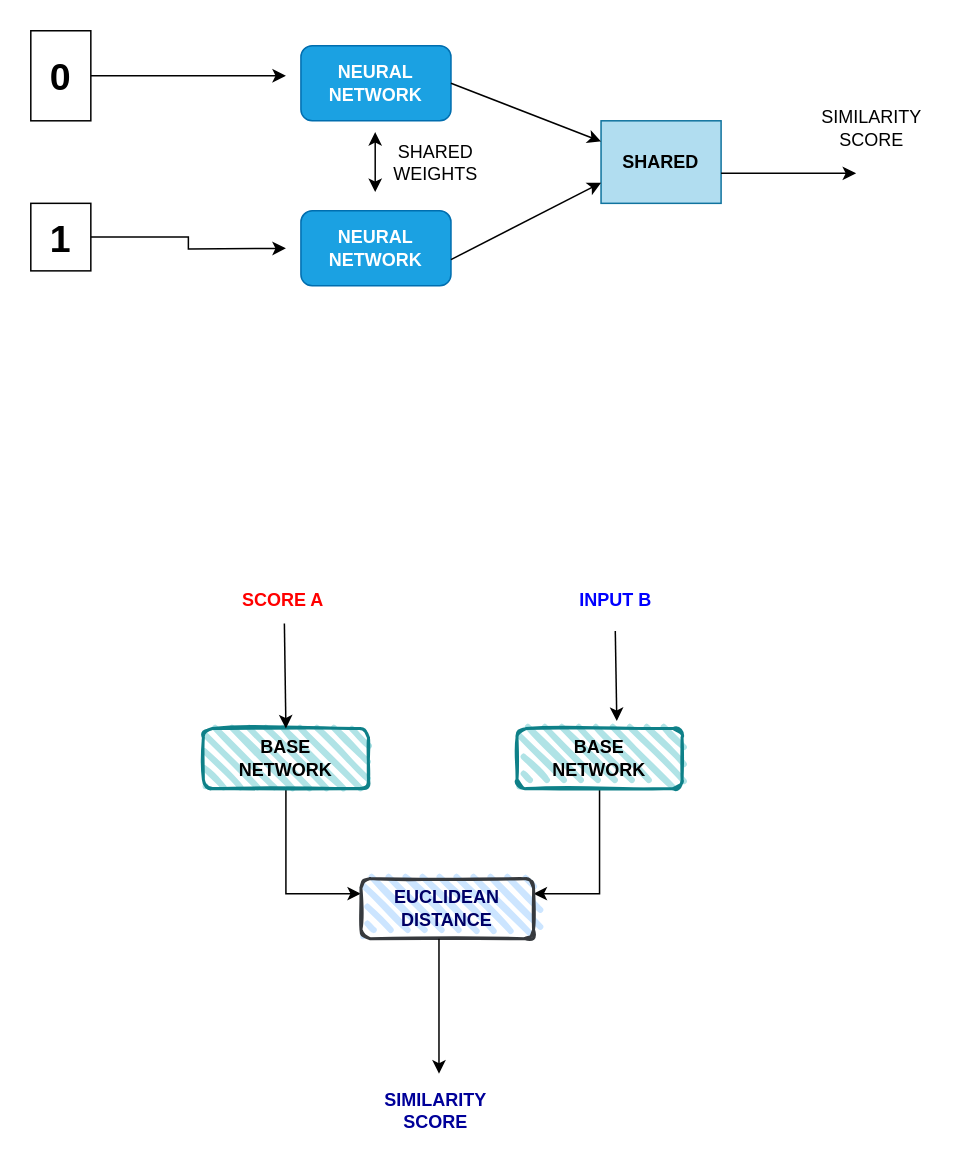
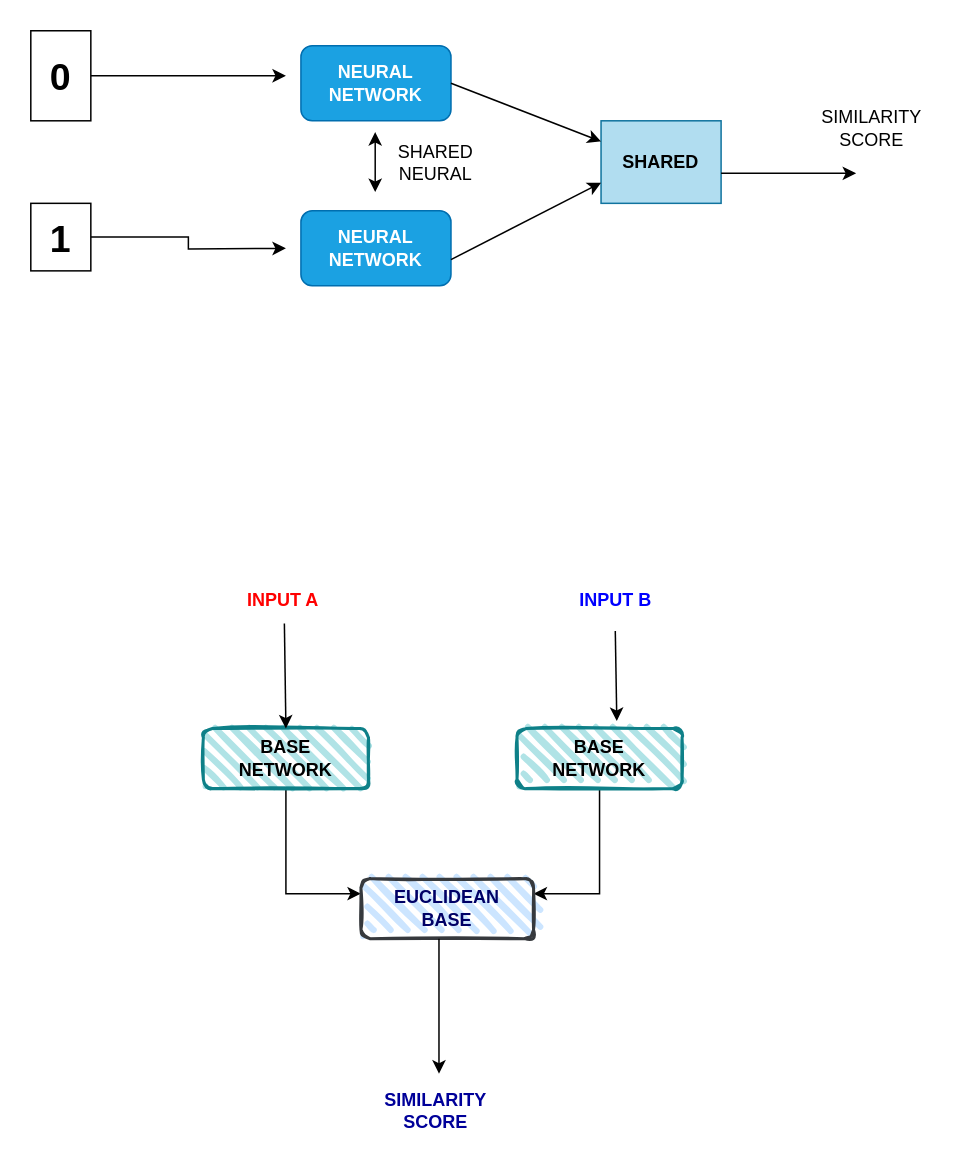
  <mxCell id="0" />
  <mxCell id="1" parent="0" />
  <mxCell id="2" value="&lt;b&gt;NEURAL&lt;/b&gt;&lt;div&gt;&lt;b&gt;NETWORK&lt;/b&gt;&lt;/div&gt;" style="rounded=1;whiteSpace=wrap;html=1;fillColor=#1ba1e2;strokeColor=#006EAF;fontColor=#ffffff;" vertex="1" parent="1"><mxGeometry x="200" y="30" width="100" height="50" as="geometry" /></mxCell>
  <mxCell id="3" value="&lt;b&gt;NEURAL&lt;/b&gt;&lt;div&gt;&lt;b&gt;NETWORK&lt;/b&gt;&lt;/div&gt;" style="rounded=1;whiteSpace=wrap;html=1;fillColor=#1ba1e2;fontColor=#ffffff;strokeColor=#006EAF;" vertex="1" parent="1"><mxGeometry x="200" y="140" width="100" height="50" as="geometry" /></mxCell>
  <mxCell id="4" style="edgeStyle=orthogonalEdgeStyle;rounded=0;orthogonalLoop=1;jettySize=auto;html=1;" edge="1" parent="1" source="5"><mxGeometry relative="1" as="geometry"><mxPoint x="190" y="50" as="targetPoint" /></mxGeometry></mxCell>
  <mxCell id="5" value="&lt;font style=&quot;font-size: 25px;&quot;&gt;&lt;b&gt;0&lt;/b&gt;&lt;/font&gt;" style="whiteSpace=wrap;html=1;aspect=fixed;" vertex="1" parent="1"><mxGeometry x="20" y="20" width="40" height="60" as="geometry" /></mxCell>
  <mxCell id="6" style="edgeStyle=orthogonalEdgeStyle;rounded=0;orthogonalLoop=1;jettySize=auto;html=1;" edge="1" parent="1" source="7"><mxGeometry relative="1" as="geometry"><mxPoint x="190" y="165" as="targetPoint" /></mxGeometry></mxCell>
  <mxCell id="7" value="&lt;font style=&quot;font-size: 25px;&quot;&gt;&lt;b&gt;1&lt;/b&gt;&lt;/font&gt;" style="whiteSpace=wrap;html=1;aspect=fixed;" vertex="1" parent="1"><mxGeometry x="20" y="135" width="40" height="45" as="geometry" /></mxCell>
  <mxCell id="8" value="&lt;b&gt;SHARED&lt;/b&gt;" style="rounded=0;whiteSpace=wrap;html=1;fillColor=#b1ddf0;strokeColor=#10739e;" vertex="1" parent="1"><mxGeometry x="400" y="80" width="80" height="55" as="geometry" /></mxCell>
  <mxCell id="9" value="" style="endArrow=classic;startArrow=classic;html=1;rounded=0;" edge="1" parent="1"><mxGeometry width="50" height="50" relative="1" as="geometry"><mxPoint x="249.5" y="127.5" as="sourcePoint" /><mxPoint x="249.5" y="87.5" as="targetPoint" /></mxGeometry></mxCell>
- <mxCell id="10" value="SHARED&lt;div&gt;WEIGHTS&lt;/div&gt;" style="text;html=1;align=center;verticalAlign=middle;whiteSpace=wrap;rounded=0;" vertex="1" parent="1"><mxGeometry x="260" y="92.5" width="60" height="30" as="geometry" /></mxCell>
+ <mxCell id="10" value="SHARED&lt;div&gt;NEURAL&lt;/div&gt;" style="text;html=1;align=center;verticalAlign=middle;whiteSpace=wrap;rounded=0;" vertex="1" parent="1"><mxGeometry x="260" y="92.5" width="60" height="30" as="geometry" /></mxCell>
  <mxCell id="11" value="" style="endArrow=classic;html=1;rounded=0;entryX=0;entryY=0.25;entryDx=0;entryDy=0;" edge="1" parent="1" target="8"><mxGeometry width="50" height="50" relative="1" as="geometry"><mxPoint x="300" y="55" as="sourcePoint" /><mxPoint x="350" y="5" as="targetPoint" /></mxGeometry></mxCell>
  <mxCell id="12" value="" style="endArrow=classic;html=1;rounded=0;entryX=0;entryY=0.75;entryDx=0;entryDy=0;" edge="1" parent="1" target="8"><mxGeometry width="50" height="50" relative="1" as="geometry"><mxPoint x="300" y="172.5" as="sourcePoint" /><mxPoint x="350" y="122.5" as="targetPoint" /></mxGeometry></mxCell>
  <mxCell id="13" value="" style="endArrow=classic;html=1;rounded=0;" edge="1" parent="1"><mxGeometry width="50" height="50" relative="1" as="geometry"><mxPoint x="480" y="115" as="sourcePoint" /><mxPoint x="570" y="115" as="targetPoint" /></mxGeometry></mxCell>
  <mxCell id="14" value="SIMILARITY&lt;div&gt;SCORE&lt;/div&gt;" style="text;html=1;align=center;verticalAlign=middle;resizable=0;points=[];autosize=1;strokeColor=none;fillColor=none;" vertex="1" parent="1"><mxGeometry x="535" y="65" width="90" height="40" as="geometry" /></mxCell>
- <mxCell id="15" value="&lt;b&gt;&lt;font style=&quot;color: rgb(255, 0, 0);&quot;&gt;SCORE A&amp;nbsp;&lt;/font&gt;&lt;/b&gt;" style="text;html=1;align=center;verticalAlign=middle;whiteSpace=wrap;rounded=0;" vertex="1" parent="1"><mxGeometry x="160" y="385" width="60" height="30" as="geometry" /></mxCell>
+ <mxCell id="15" value="&lt;b&gt;&lt;font style=&quot;color: rgb(255, 0, 0);&quot;&gt;INPUT A&amp;nbsp;&lt;/font&gt;&lt;/b&gt;" style="text;html=1;align=center;verticalAlign=middle;whiteSpace=wrap;rounded=0;" vertex="1" parent="1"><mxGeometry x="160" y="385" width="60" height="30" as="geometry" /></mxCell>
  <mxCell id="16" value="&lt;b&gt;&lt;font style=&quot;color: rgb(0, 0, 255);&quot;&gt;INPUT B&lt;/font&gt;&lt;/b&gt;" style="text;html=1;align=center;verticalAlign=middle;whiteSpace=wrap;rounded=0;" vertex="1" parent="1"><mxGeometry x="380" y="385" width="60" height="30" as="geometry" /></mxCell>
  <mxCell id="17" style="edgeStyle=orthogonalEdgeStyle;rounded=0;orthogonalLoop=1;jettySize=auto;html=1;exitX=0.5;exitY=1;exitDx=0;exitDy=0;entryX=0;entryY=0.25;entryDx=0;entryDy=0;" edge="1" parent="1" source="18" target="21"><mxGeometry relative="1" as="geometry"><Array as="points"><mxPoint x="190" y="595" /></Array></mxGeometry></mxCell>
  <mxCell id="18" value="&lt;b&gt;BASE&lt;/b&gt;&lt;div&gt;&lt;b&gt;NETWORK&lt;/b&gt;&lt;/div&gt;" style="rounded=1;whiteSpace=wrap;html=1;strokeWidth=2;fillWeight=4;hachureGap=8;hachureAngle=45;fillColor=#b0e3e6;sketch=1;strokeColor=#0e8088;" vertex="1" parent="1"><mxGeometry x="135" y="485" width="110" height="40" as="geometry" /></mxCell>
  <mxCell id="19" style="edgeStyle=orthogonalEdgeStyle;rounded=0;orthogonalLoop=1;jettySize=auto;html=1;exitX=0.5;exitY=1;exitDx=0;exitDy=0;entryX=1;entryY=0.25;entryDx=0;entryDy=0;" edge="1" parent="1" source="20" target="21"><mxGeometry relative="1" as="geometry" /></mxCell>
  <mxCell id="20" value="&lt;b&gt;BASE&lt;/b&gt;&lt;div&gt;&lt;b&gt;NETWORK&lt;/b&gt;&lt;/div&gt;" style="rounded=1;whiteSpace=wrap;html=1;strokeWidth=2;fillWeight=4;hachureGap=8;hachureAngle=45;fillColor=#b0e3e6;sketch=1;strokeColor=#0e8088;" vertex="1" parent="1"><mxGeometry x="344" y="485" width="110" height="40" as="geometry" /></mxCell>
- <mxCell id="21" value="&lt;b&gt;&lt;font style=&quot;color: rgb(0, 0, 102);&quot;&gt;EUCLIDEAN&lt;/font&gt;&lt;/b&gt;&lt;div&gt;&lt;b&gt;&lt;font style=&quot;color: rgb(0, 0, 102);&quot;&gt;DISTANCE&lt;/font&gt;&lt;/b&gt;&lt;/div&gt;" style="rounded=1;whiteSpace=wrap;html=1;strokeWidth=2;fillWeight=4;hachureGap=8;hachureAngle=45;fillColor=#cce5ff;sketch=1;strokeColor=#36393d;" vertex="1" parent="1"><mxGeometry x="240" y="585" width="115" height="40" as="geometry" /></mxCell>
+ <mxCell id="21" value="&lt;b&gt;&lt;font style=&quot;color: rgb(0, 0, 102);&quot;&gt;EUCLIDEAN&lt;/font&gt;&lt;/b&gt;&lt;div&gt;&lt;b&gt;&lt;font style=&quot;color: rgb(0, 0, 102);&quot;&gt;BASE&lt;/font&gt;&lt;/b&gt;&lt;/div&gt;" style="rounded=1;whiteSpace=wrap;html=1;strokeWidth=2;fillWeight=4;hachureGap=8;hachureAngle=45;fillColor=#cce5ff;sketch=1;strokeColor=#36393d;" vertex="1" parent="1"><mxGeometry x="240" y="585" width="115" height="40" as="geometry" /></mxCell>
  <mxCell id="22" value="" style="endArrow=classic;html=1;rounded=0;entryX=0.5;entryY=0;entryDx=0;entryDy=0;" edge="1" parent="1" target="18"><mxGeometry width="50" height="50" relative="1" as="geometry"><mxPoint x="188.98" y="415" as="sourcePoint" /><mxPoint x="191.02" y="463" as="targetPoint" /></mxGeometry></mxCell>
  <mxCell id="23" value="" style="endArrow=classic;html=1;rounded=0;entryX=0.5;entryY=0;entryDx=0;entryDy=0;" edge="1" parent="1"><mxGeometry width="50" height="50" relative="1" as="geometry"><mxPoint x="409.49" y="420" as="sourcePoint" /><mxPoint x="410.51" y="480" as="targetPoint" /></mxGeometry></mxCell>
  <mxCell id="24" value="" style="endArrow=classic;html=1;rounded=0;" edge="1" parent="1"><mxGeometry width="50" height="50" relative="1" as="geometry"><mxPoint x="292" y="625" as="sourcePoint" /><mxPoint x="292" y="715" as="targetPoint" /></mxGeometry></mxCell>
  <mxCell id="25" value="&lt;b&gt;&lt;font style=&quot;color: rgb(0, 0, 153);&quot;&gt;SIMILARITY&lt;/font&gt;&lt;/b&gt;&lt;div&gt;&lt;b&gt;&lt;font style=&quot;color: rgb(0, 0, 153);&quot;&gt;SCORE&lt;/font&gt;&lt;/b&gt;&lt;/div&gt;" style="text;html=1;align=center;verticalAlign=middle;whiteSpace=wrap;rounded=0;" vertex="1" parent="1"><mxGeometry x="260" y="725" width="60" height="30" as="geometry" /></mxCell>
